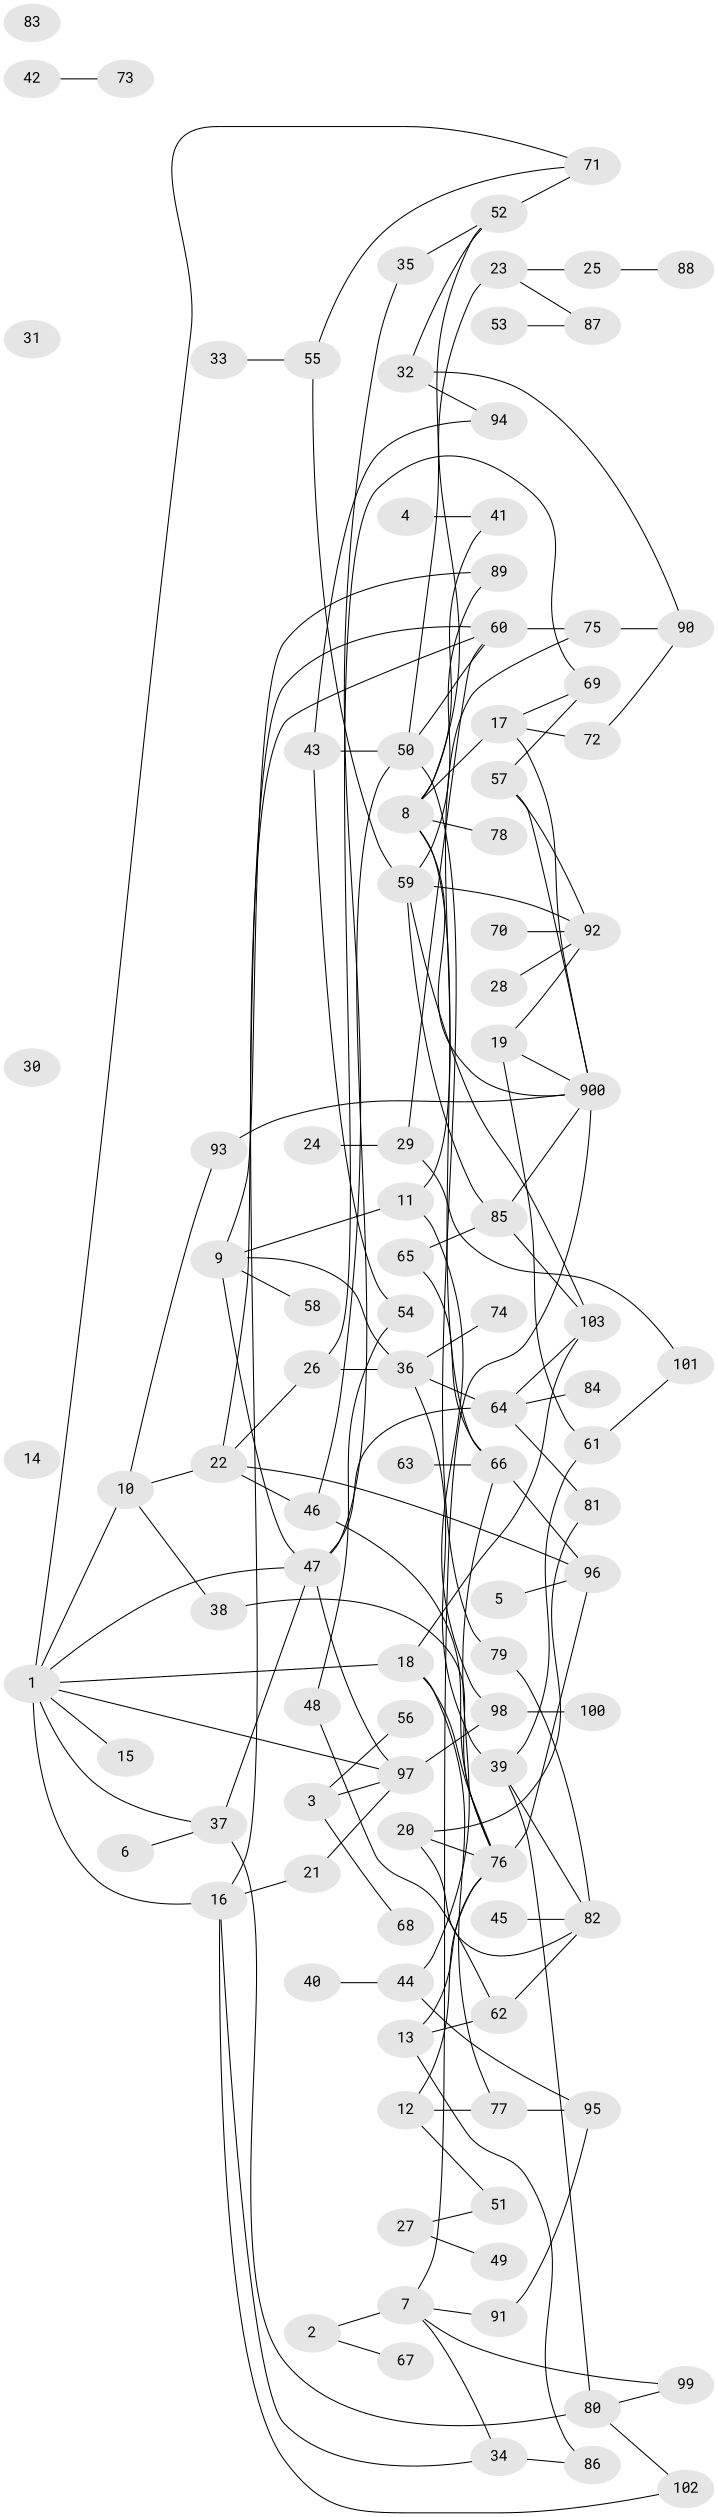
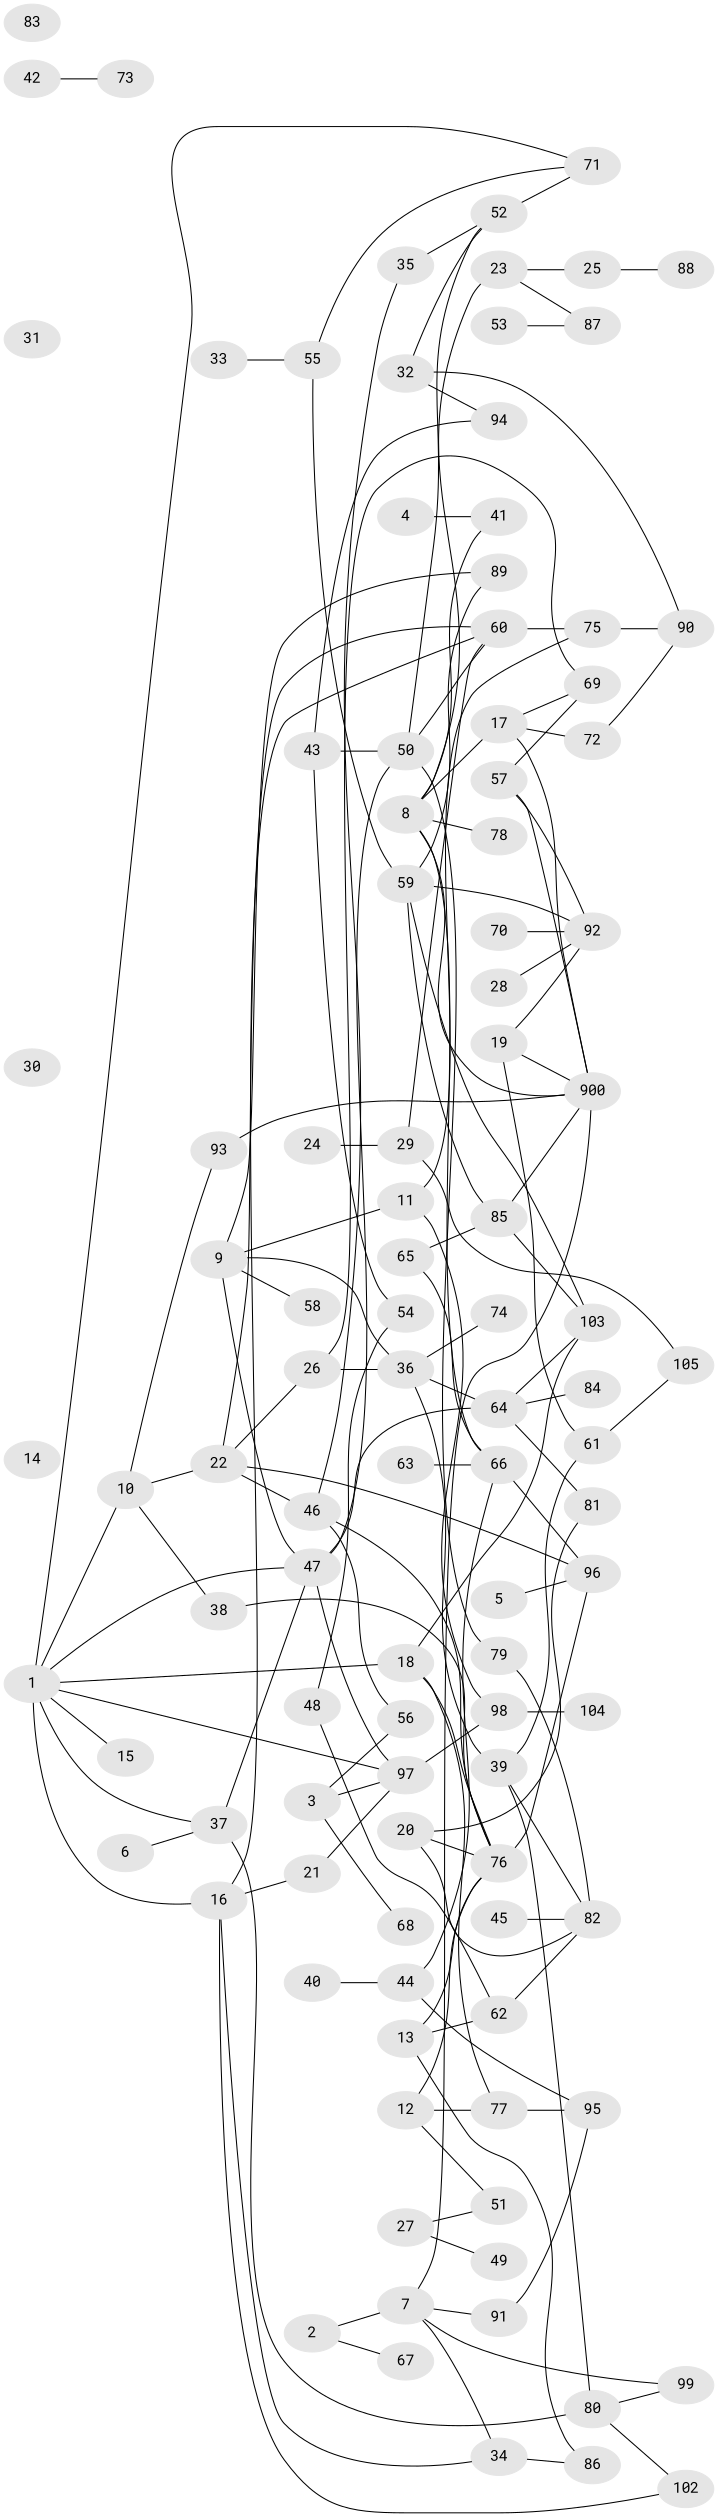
  graph {
    fontname="Roboto Mono"
    rankdir=LR
    node [color=gray90 fontname="Roboto Mono" style=filled]
    edge [fontname="Roboto Mono"]
    1
    10
    15
    16
    18
    37
    47
    71
    97
    22
    38
    93
    34
    21
    60
    102
    76
    77
    103
    80
    64
    50
    98
    2
    7
    67
    91
    99
    n29 [label=900]
    3
    56
    68
    4
    41
    5
    96
    6
    86
    95
    8
    17
    23
    66
    78
    69
    72
    25
    87
    9
    11
    36
    58
    89
    75
    39
    74
    26
    46
    90
-   104 [label=100]
+   104
    12
    51
    13
    62
    82
    14
    19
    61
    92
-   101
+   101 [label=105]
    20
    81
    35
    52
    88
    24
    29
    27
    49
    28
    30
    31
    32
    94
    33
    55
    59
    84
    40
    44
    42
    73
    43
    54
    79
    45
    48
    53
    85
    57
    63
    65
    70
    83
    1 -- 10
    1 -- 15
    1 -- 16
    1 -- 18
    1 -- 37
    1 -- 47
    1 -- 71
    1 -- 97
    10 -- 22
    10 -- 38
    10 -- 93
    16 -- 34
    16 -- 21
    16 -- 60
    16 -- 102
    18 -- 76
    18 -- 77
    18 -- 103
    37 -- 47
    37 -- 80
    47 -- 97
    47 -- 64
    47 -- 50
    97 -- 98
    22 -- 60
    22 -- 96
    22 -- 26
    22 -- 46
    38 -- 76
    93 -- n29
    34 -- 86
    21 -- 97
    60 -- 75
    76 -- 96
    77 -- 95
    80 -- 102
    80 -- 99
    64 -- 103
    64 -- 81
    64 -- 84
    50 -- 60
    50 -- 52
    50 -- 79
    98 -- 104
    2 -- 7
    2 -- 67
    7 -- 34
    7 -- 91
    7 -- 99
    7 -- n29
    91 -- 95
    3 -- 97
    3 -- 56
    3 -- 68
    4 -- 41
    5 -- 96
    6 -- 37
    8 -- n29
    8 -- 41
    8 -- 17
    8 -- 23
    8 -- 66
    8 -- 78
    17 -- n29
    17 -- 69
    17 -- 72
    23 -- 25
    23 -- 87
    66 -- 96
    72 -- 90
    25 -- 88
    9 -- 47
    9 -- 11
    9 -- 36
    9 -- 58
    9 -- 89
    11 -- 98
    11 -- 75
    36 -- 64
    36 -- 39
    36 -- 74
    75 -- 90
    39 -- 80
    39 -- 82
    39 -- 61
    26 -- 69
    26 -- 36
    46 -- 76
+   46 -- 56
    46 -- 35
    12 -- 76
    12 -- 77
    12 -- 51
    13 -- 76
    13 -- 86
    13 -- 62
    62 -- 82
    19 -- n29
    19 -- 61
    19 -- 92
    61 -- 101
    20 -- 76
    20 -- 82
    20 -- 81
    35 -- 52
    52 -- 71
    24 -- 29
    29 -- 60
    29 -- 101
    27 -- 51
    27 -- 49
    28 -- 92
    32 -- 90
    32 -- 52
    32 -- 94
    33 -- 55
    55 -- 71
    55 -- 59
    59 -- 103
    59 -- 89
    59 -- 92
    59 -- 85
    40 -- 44
    44 -- 95
    44 -- 66
    42 -- 73
    43 -- 50
    43 -- 94
    43 -- 54
    79 -- 82
    45 -- 82
    48 -- 62
    48 -- 54
    53 -- 87
    85 -- 103
    85 -- n29
    57 -- n29
    57 -- 69
    57 -- 92
    63 -- 66
    65 -- 66
    65 -- 85
    70 -- 92
  }
